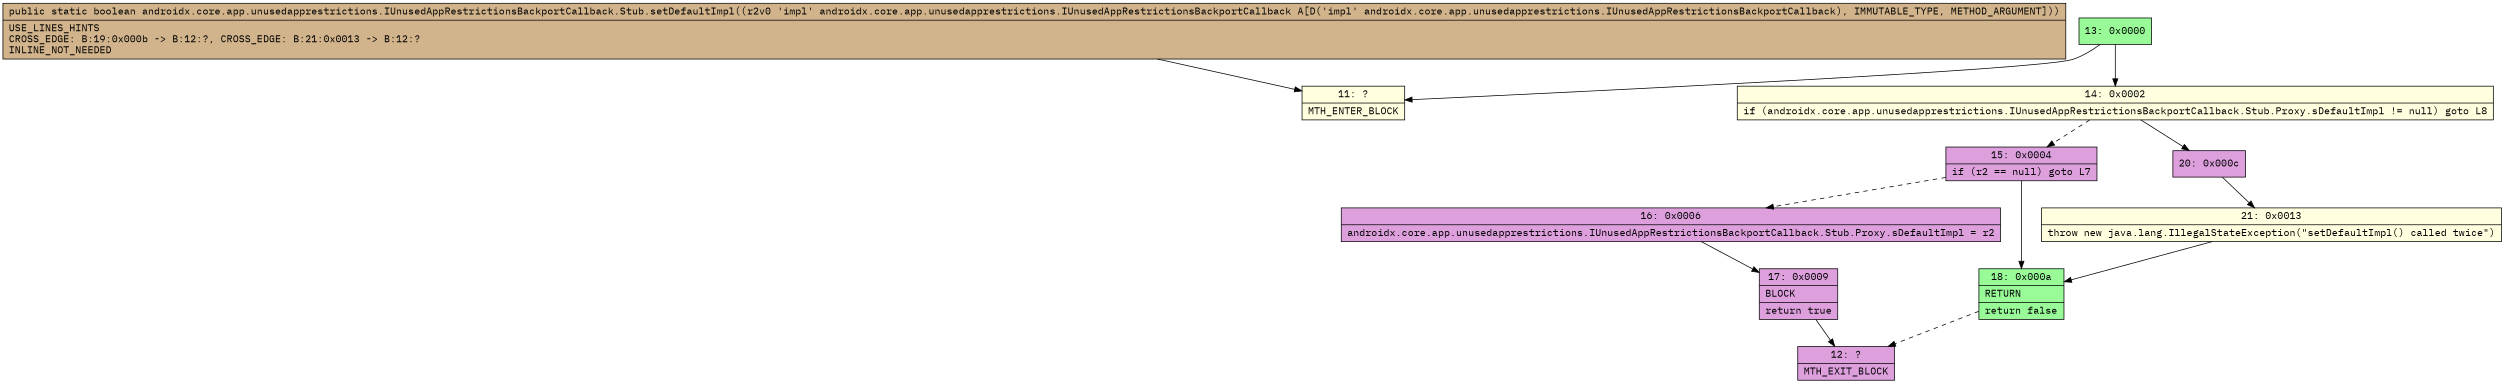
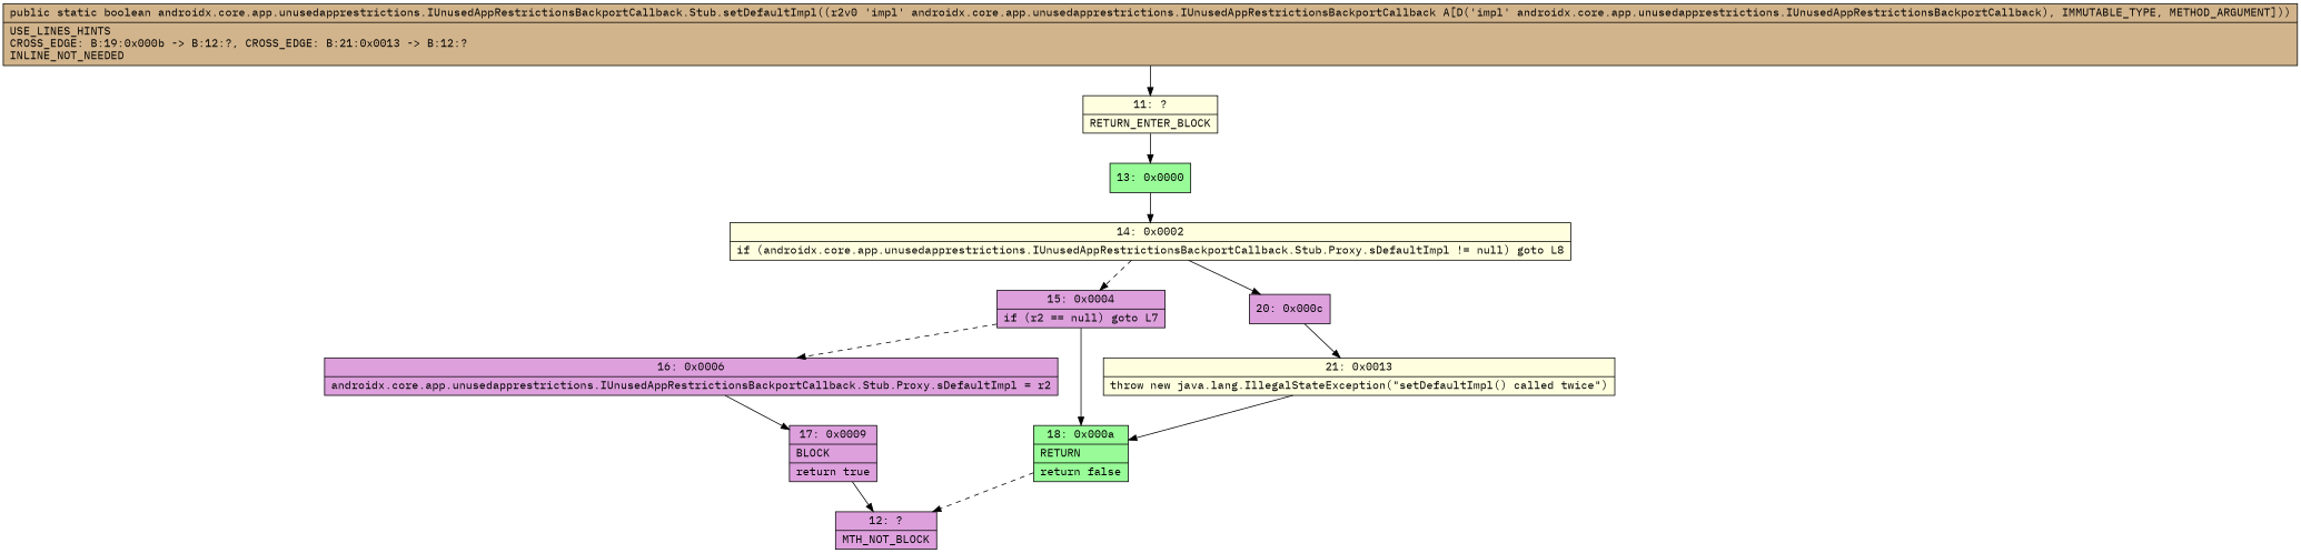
  digraph {
    fontname="IBM Plex Mono"
    node [fillcolor=plum fontname="IBM Plex Mono" shape=record style=filled]
    edge [fontname="IBM Plex Mono"]
-   n1 [fillcolor=lightyellow label="{11\:\ ?|MTH_ENTER_BLOCK\l}"]
+   n1 [fillcolor=lightyellow label="{11\:\ ?|RETURN_ENTER_BLOCK\l}"]
    n2 [fillcolor=palegreen label="{13\:\ 0x0000}"]
    n3 [fillcolor=lightyellow label="{14\:\ 0x0002|if (androidx.core.app.unusedapprestrictions.IUnusedAppRestrictionsBackportCallback.Stub.Proxy.sDefaultImpl != null) goto L8\l}"]
    n4 [label="{15\:\ 0x0004|if (r2 == null) goto L7\l}"]
    n5 [label="{20\:\ 0x000c}"]
    n6 [label="{16\:\ 0x0006|androidx.core.app.unusedapprestrictions.IUnusedAppRestrictionsBackportCallback.Stub.Proxy.sDefaultImpl = r2\l}"]
    n7 [fillcolor=palegreen label="{18\:\ 0x000a|RETURN\l|return false\l}"]
    n8 [fillcolor=lightyellow label="{21\:\ 0x0013|throw new java.lang.IllegalStateException(\"setDefaultImpl() called twice\")\l}"]
    n9 [label="{17\:\ 0x0009|BLOCK\l|return true\l}"]
-   n10 [label="{12\:\ ?|MTH_EXIT_BLOCK\l}"]
+   n10 [label="{12\:\ ?|MTH_NOT_BLOCK\l}"]
    n11 [fillcolor=tan label="{public static boolean androidx.core.app.unusedapprestrictions.IUnusedAppRestrictionsBackportCallback.Stub.setDefaultImpl((r2v0 'impl' androidx.core.app.unusedapprestrictions.IUnusedAppRestrictionsBackportCallback A[D('impl' androidx.core.app.unusedapprestrictions.IUnusedAppRestrictionsBackportCallback), IMMUTABLE_TYPE, METHOD_ARGUMENT]))  | USE_LINES_HINTS\lCROSS_EDGE: B:19:0x000b \-\> B:12:?, CROSS_EDGE: B:21:0x0013 \-\> B:12:?\lINLINE_NOT_NEEDED\l}"]
-   n2 -> n1
+   n1 -> n2
    n2 -> n3
    n3 -> n4 [style=dashed]
    n3 -> n5
    n4 -> n6 [style=dashed]
    n4 -> n7
    n5 -> n8
    n6 -> n9
    n7 -> n10 [style=dashed]
    n8 -> n7
    n9 -> n10
    n11 -> n1
  }
